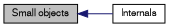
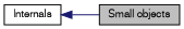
  digraph {
    rankdir=LR
    node [color=black fontname=FreeSans fontsize=10 shape=record]
    n1 [fillcolor=grey75 fontcolor=black height=0.2 label="Small objects" style=filled width=0.4]
    n2 [height=0.2 label=Internals width=0.4]
-   n1 -> n2 [color=midnightblue dir=back fontname=FreeSans fontsize=10 labelfontname=FreeSans labelfontsize=10 shape=plaintext style=solid]
+   n2 -> n1 [color=midnightblue dir=back fontname=FreeSans fontsize=10 labelfontname=FreeSans labelfontsize=10 shape=plaintext style=solid]
  }
